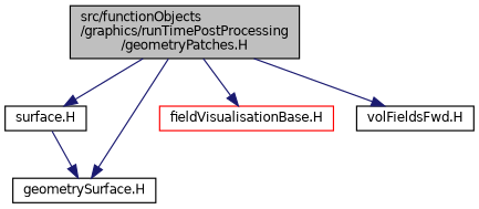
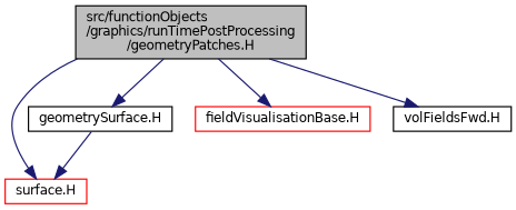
  digraph {
    node [color=black fontname=Helvetica fontsize=10 shape=record]
    edge [color=midnightblue fontname=Helvetica fontsize=10 labelfontname=Helvetica labelfontsize=10 style=solid]
    n1 [fillcolor=grey75 fontcolor=black height=0.2 label="src/functionObjects\l/graphics/runTimePostProcessing\l/geometryPatches.H" style=filled width=0.4]
-   n2 [height=0.2 label="surface.H" width=0.4]
+   n2 [color=red height=0.2 label="surface.H" width=0.4]
    n3 [height=0.2 label="geometrySurface.H" width=0.4]
    n4 [color=red height=0.2 label="fieldVisualisationBase.H" width=0.4]
    n5 [height=0.2 label="volFieldsFwd.H" width=0.4]
    n1 -> n2
    n1 -> n3
    n1 -> n4
    n1 -> n5
-   n2 -> n3
+   n3 -> n2
  }
